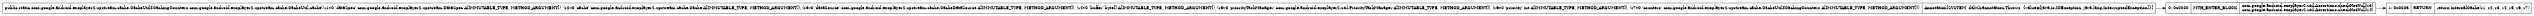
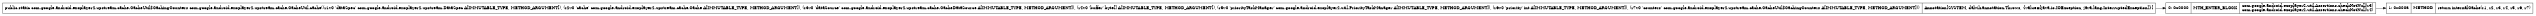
  digraph {
    rankdir=LR
    node [shape=record]
    n1 [label="{0\:\ 0x0000|MTH_ENTER_BLOCK\l|com.google.android.exoplayer2.util.Assertions.checkNotNull(r3)\lcom.google.android.exoplayer2.util.Assertions.checkNotNull(r4)\l}"]
-   n2 [label="{1\:\ 0x000a|RETURN\l|return internalCache(r1, r2, r3, r4, r5, r6, r7)\l}"]
+   n2 [label="{1\:\ 0x000a|METHOD\l|return internalCache(r1, r2, r3, r4, r5, r6, r7)\l}"]
    n3 [label="{public static com.google.android.exoplayer2.upstream.cache.CacheUtil$CachingCounters com.google.android.exoplayer2.upstream.cache.CacheUtil.cache((r1v0 'dataSpec' com.google.android.exoplayer2.upstream.DataSpec A[IMMUTABLE_TYPE, METHOD_ARGUMENT]), (r2v0 'cache' com.google.android.exoplayer2.upstream.cache.Cache A[IMMUTABLE_TYPE, METHOD_ARGUMENT]), (r3v0 'dataSource' com.google.android.exoplayer2.upstream.cache.CacheDataSource A[IMMUTABLE_TYPE, METHOD_ARGUMENT]), (r4v0 'buffer' byte[] A[IMMUTABLE_TYPE, METHOD_ARGUMENT]), (r5v0 'priorityTaskManager' com.google.android.exoplayer2.util.PriorityTaskManager A[IMMUTABLE_TYPE, METHOD_ARGUMENT]), (r6v0 'priority' int A[IMMUTABLE_TYPE, METHOD_ARGUMENT]), (r7v0 'counters' com.google.android.exoplayer2.upstream.cache.CacheUtil$CachingCounters A[IMMUTABLE_TYPE, METHOD_ARGUMENT]))  | Annotation[SYSTEM, dalvik.annotation.Throws, \{value=[java.io.IOException, java.lang.InterruptedException]\}]\l}"]
    n1 -> n2
    n3 -> n1
  }
